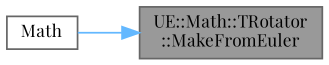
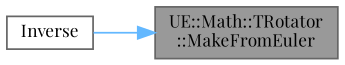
  digraph {
    rankdir=RL
    fontname="Playfair Display"
    node [fontname="Playfair Display" fontsize=10 shape=box style=filled]
    n1 [color=gray40 fillcolor=grey60 fontcolor=black height=0.2 label="UE::Math::TRotator\l::MakeFromEuler" width=0.4]
-   n2 [color=grey40 fillcolor=white height=0.2 label=Math width=0.4]
+   n2 [color=grey40 fillcolor=white height=0.2 label=Inverse width=0.4]
    n1 -> n2 [color=steelblue1 dir=back fontname="Playfair Display" fontsize=10 labelfontname=Helvetica labelfontsize=10 style=solid]
  }
